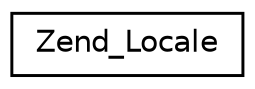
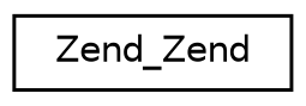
  digraph {
    rankdir=TB
-   n1 [color=black fillcolor=white fontname=Helvetica fontsize=10 height=0.2 label=Zend_Locale shape=record style=filled width=0.4]
+   n1 [color=black fillcolor=white fontname=Helvetica fontsize=10 height=0.2 label=Zend_Zend shape=record style=filled width=0.4]
  }
